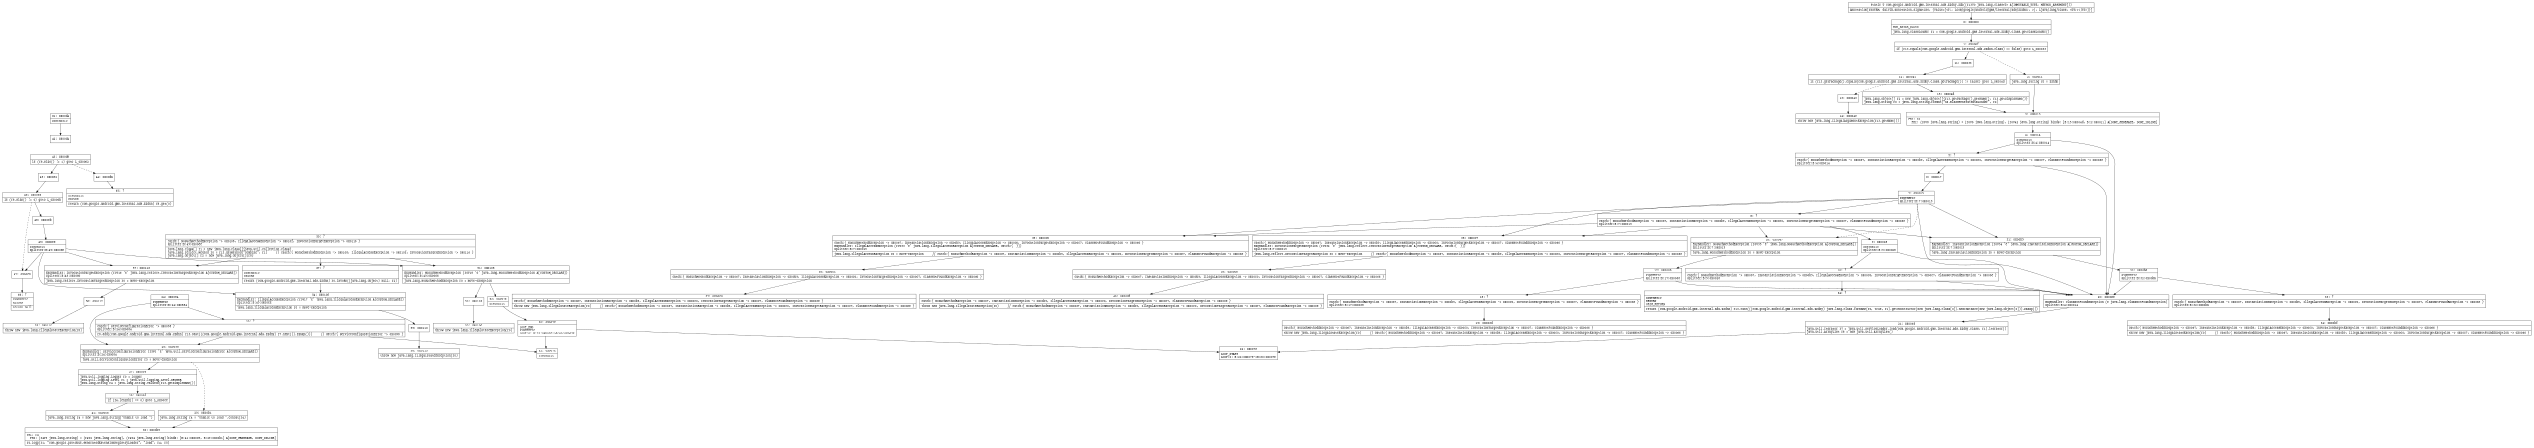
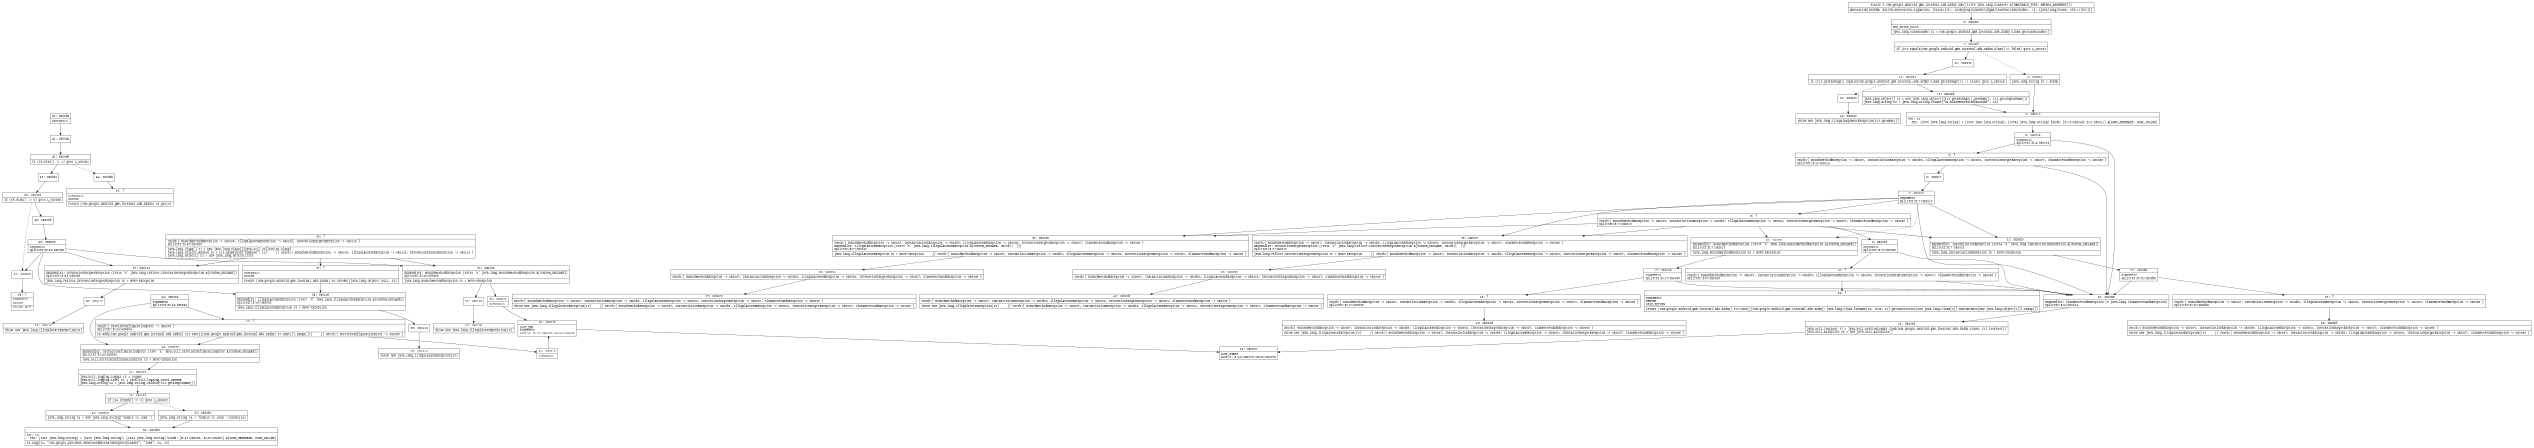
  digraph {
    fontname="Courier Prime"
    node [fontname="Courier Prime" shape=record]
    edge [fontname="Courier Prime"]
    n1 [label="{0\:\ 0x0000|MTH_ENTER_BLOCK\l|java.lang.ClassLoader r1 = com.google.android.gms.internal.ads.zzdny.class.getClassLoader()\l}"]
    n2 [label="{1\:\ 0x000f|if (r13.equals(com.google.android.gms.internal.ads.zzdnn.class) == false) goto L_0x0033\l}"]
    n3 [label="{2\:\ 0x0011|java.lang.String r0 = zzhhb\l}"]
    n4 [label="{11\:\ 0x0033}"]
    n5 [label="{3\:\ 0x0013|PHI: r0 \l  PHI: (r0v8 java.lang.String) = (r0v6 java.lang.String), (r0v42 java.lang.String) binds: [B:15:0x004d, B:2:0x0011] A[DONT_GENERATE, DONT_INLINE]\l}"]
    n6 [label="{12\:\ 0x0041|if (r13.getPackage().equals(com.google.android.gms.internal.ads.zzdny.class.getPackage()) != false) goto L_0x004d\l}"]
    n7 [label="{4\:\ 0x0014|SYNTHETIC\lSplitter:B:4:0x0014\l}"]
    n8 [label="{5\:\ ?|Catch:\{ NoSuchMethodException \-\> 0x0067, InstantiationException \-\> 0x00b9, IllegalAccessException \-\> 0x00c0, InvocationTargetException \-\> 0x00c7, ClassNotFoundException \-\> 0x006e \}\lSplitter:B:4:0x0014\l}"]
    n9 [label="{20\:\ 0x006e|ExcHandler: ClassNotFoundException (e java.lang.ClassNotFoundException)\lSplitter:B:4:0x0014\l}"]
    n10 [label="{6\:\ 0x0017}"]
    n11 [label="{21\:\ 0x006f|java.util.Iterator r7 = java.util.ServiceLoader.load(com.google.android.gms.internal.ads.zzdny.class, r1).iterator()\ljava.util.ArrayList r8 = new java.util.ArrayList()\l}"]
    n12 [label="{7\:\ 0x0019|SYNTHETIC\lSplitter:B:7:0x0019\l}"]
    n13 [label="{8\:\ ?|Catch:\{ NoSuchMethodException \-\> 0x0067, InstantiationException \-\> 0x00b9, IllegalAccessException \-\> 0x00c0, InvocationTargetException \-\> 0x00c7, ClassNotFoundException \-\> 0x006e \}\lSplitter:B:7:0x0019\l}"]
    n14 [label="{16\:\ 0x0067|ExcHandler: NoSuchMethodException (r0v35 'e' java.lang.NoSuchMethodException A[CUSTOM_DECLARE])\lSplitter:B:7:0x0019\l|java.lang.NoSuchMethodException r0 = move\-exception\l}"]
    n15 [label="{31\:\ 0x00b9|ExcHandler: InstantiationException (r0v34 'e' java.lang.InstantiationException A[CUSTOM_DECLARE])\lSplitter:B:7:0x0019\l|java.lang.InstantiationException r0 = move\-exception\l}"]
    n16 [label="{35\:\ 0x00c0|Catch:\{ NoSuchMethodException \-\> 0x0067, InstantiationException \-\> 0x00b9, IllegalAccessException \-\> 0x00c0, InvocationTargetException \-\> 0x00c7, ClassNotFoundException \-\> 0x006e \}\lExcHandler: IllegalAccessException (r0v33 'e' java.lang.IllegalAccessException A[CUSTOM_DECLARE, Catch:\{  \}])\lSplitter:B:7:0x0019\l|java.lang.IllegalAccessException r0 = move\-exception     \/\/ Catch:\{ NoSuchMethodException \-\> 0x0067, InstantiationException \-\> 0x00b9, IllegalAccessException \-\> 0x00c0, InvocationTargetException \-\> 0x00c7, ClassNotFoundException \-\> 0x006e \}\l}"]
    n17 [label="{38\:\ 0x00c7|Catch:\{ NoSuchMethodException \-\> 0x0067, InstantiationException \-\> 0x00b9, IllegalAccessException \-\> 0x00c0, InvocationTargetException \-\> 0x00c7, ClassNotFoundException \-\> 0x006e \}\lExcHandler: InvocationTargetException (r0v32 'e' java.lang.reflect.InvocationTargetException A[CUSTOM_DECLARE, Catch:\{  \}])\lSplitter:B:7:0x0019\l|java.lang.reflect.InvocationTargetException r0 = move\-exception     \/\/ Catch:\{ NoSuchMethodException \-\> 0x0067, InstantiationException \-\> 0x00b9, IllegalAccessException \-\> 0x00c0, InvocationTargetException \-\> 0x00c7, ClassNotFoundException \-\> 0x006e \}\l}"]
    n18 [label="{9\:\ 0x0028|SYNTHETIC\lSplitter:B:9:0x0028\l}"]
    n19 [label="{17\:\ 0x0068|SYNTHETIC\lSplitter:B:17:0x0068\l}"]
    n20 [label="{32\:\ 0x00ba|SYNTHETIC\lSplitter:B:32:0x00ba\l}"]
    n21 [label="{36\:\ 0x00c1|Catch:\{ NoSuchMethodException \-\> 0x0067, InstantiationException \-\> 0x00b9, IllegalAccessException \-\> 0x00c0, InvocationTargetException \-\> 0x00c7, ClassNotFoundException \-\> 0x006e \}\l}"]
    n22 [label="{39\:\ 0x00c8|Catch:\{ NoSuchMethodException \-\> 0x0067, InstantiationException \-\> 0x00b9, IllegalAccessException \-\> 0x00c0, InvocationTargetException \-\> 0x00c7, ClassNotFoundException \-\> 0x006e \}\l}"]
    n23 [label="{10\:\ ?|Catch:\{ NoSuchMethodException \-\> 0x0067, InstantiationException \-\> 0x00b9, IllegalAccessException \-\> 0x00c0, InvocationTargetException \-\> 0x00c7, ClassNotFoundException \-\> 0x006e \}\lSplitter:B:9:0x0028\l}"]
    n24 [label="{64\:\ ?|SYNTHETIC\lRETURN\lORIG_RETURN\l|return (com.google.android.gms.internal.ads.zzdnn) r13.cast(((com.google.android.gms.internal.ads.zzdny) java.lang.Class.forName(r0, true, r1).getConstructor(new java.lang.Class[0]).newInstance(new java.lang.Object[0])).zzaxp())\l}"]
    n25 [label="{13\:\ 0x0043}"]
    n26 [label="{15\:\ 0x004d|java.lang.Object[] r2 = new java.lang.Object[]\{r13.getPackage().getName(), r13.getSimpleName()\}\ljava.lang.String r0 = java.lang.String.format(\"%s.BlazeGenerated%sLoader\", r2)\l}"]
    n27 [label="{14\:\ 0x004c|throw new java.lang.IllegalArgumentException(r13.getName())\l}"]
    n28 [label="{18\:\ ?|Catch:\{ NoSuchMethodException \-\> 0x0067, InstantiationException \-\> 0x00b9, IllegalAccessException \-\> 0x00c0, InvocationTargetException \-\> 0x00c7, ClassNotFoundException \-\> 0x006e \}\lSplitter:B:17:0x0068\l}"]
    n29 [label="{19\:\ 0x006d|Catch:\{ NoSuchMethodException \-\> 0x0067, InstantiationException \-\> 0x00b9, IllegalAccessException \-\> 0x00c0, InvocationTargetException \-\> 0x00c7, ClassNotFoundException \-\> 0x006e \}\l|throw new java.lang.IllegalStateException(r0)     \/\/ Catch:\{ NoSuchMethodException \-\> 0x0067, InstantiationException \-\> 0x00b9, IllegalAccessException \-\> 0x00c0, InvocationTargetException \-\> 0x00c7, ClassNotFoundException \-\> 0x006e \}\l}"]
    n30 [label="{22\:\ 0x007e|LOOP_START\lLOOP:0: B:22:0x007e\-\>B:60:0x007e\l}"]
    n31 [label="{24\:\ 0x0084|SYNTHETIC\lSplitter:B:24:0x0884\l}"]
    n32 [label="{25\:\ ?|Catch:\{ ServiceConfigurationError \-\> 0x0098 \}\lSplitter:B:24:0x0084\l|r8.add((com.google.android.gms.internal.ads.zzdnn) r13.cast(((com.google.android.gms.internal.ads.zzdny) r7.next()).zzaxp()))     \/\/ Catch:\{ ServiceConfigurationError \-\> 0x0098 \}\l}"]
    n33 [label="{26\:\ 0x0098|ExcHandler: ServiceConfigurationError (r5v0 'e' java.util.ServiceConfigurationError A[CUSTOM_DECLARE])\lSplitter:B:24:0x0084\l|java.util.ServiceConfigurationError r5 = move\-exception\l}"]
    n34 [label="{61\:\ 0x00d4|SYNTHETIC\l}"]
    n35 [label="{42\:\ 0x00d4}"]
    n36 [label="{62\:\ 0x007e|SYNTHETIC\l}"]
    n37 [label="{27\:\ 0x0099|java.util.logging.Logger r0 = logger\ljava.util.logging.Level r1 = java.util.logging.Level.SEVERE\ljava.lang.String r4 = java.lang.String.valueOf(r13.getSimpleName())\l}"]
    n38 [label="{60\:\ 0x007e|LOOP_END\lSYNTHETIC\lLOOP:0: B:22:0x007e\-\>B:60:0x007e\l}"]
    n39 [label="{28\:\ 0x00af|if (r4.length() == 0) goto L_0x00ce\l}"]
    n40 [label="{29\:\ 0x00b1|java.lang.String r4 = \"Unable to load \".concat(r4)\l}"]
    n41 [label="{41\:\ 0x00ce|java.lang.String r4 = new java.lang.String(\"Unable to load \")\l}"]
    n42 [label="{30\:\ 0x00b5|PHI: r4 \l  PHI: (r4v3 java.lang.String) = (r4v2 java.lang.String), (r4v4 java.lang.String) binds: [B:41:0x00ce, B:29:0x00b1] A[DONT_GENERATE, DONT_INLINE]\l|r0.logp(r1, \"com.google.protobuf.GeneratedExtensionRegistryLoader\", \"load\", r4, r5)\l}"]
    n43 [label="{63\:\ 0x007e|SYNTHETIC\l}"]
    n44 [label="{33\:\ ?|Catch:\{ NoSuchMethodException \-\> 0x0067, InstantiationException \-\> 0x00b9, IllegalAccessException \-\> 0x00c0, InvocationTargetException \-\> 0x00c7, ClassNotFoundException \-\> 0x006e \}\lSplitter:B:32:0x00ba\l}"]
    n45 [label="{34\:\ 0x00bf|Catch:\{ NoSuchMethodException \-\> 0x0067, InstantiationException \-\> 0x00b9, IllegalAccessException \-\> 0x00c0, InvocationTargetException \-\> 0x00c7, ClassNotFoundException \-\> 0x006e \}\l|throw new java.lang.IllegalStateException(r0)     \/\/ Catch:\{ NoSuchMethodException \-\> 0x0067, InstantiationException \-\> 0x00b9, IllegalAccessException \-\> 0x00c0, InvocationTargetException \-\> 0x00c7, ClassNotFoundException \-\> 0x006e \}\l}"]
    n46 [label="{37\:\ 0x00c6|Catch:\{ NoSuchMethodException \-\> 0x0067, InstantiationException \-\> 0x00b9, IllegalAccessException \-\> 0x00c0, InvocationTargetException \-\> 0x00c7, ClassNotFoundException \-\> 0x006e \}\l|throw new java.lang.IllegalStateException(r0)     \/\/ Catch:\{ NoSuchMethodException \-\> 0x0067, InstantiationException \-\> 0x00b9, IllegalAccessException \-\> 0x00c0, InvocationTargetException \-\> 0x00c7, ClassNotFoundException \-\> 0x006e \}\l}"]
    n47 [label="{40\:\ 0x00cd|Catch:\{ NoSuchMethodException \-\> 0x0067, InstantiationException \-\> 0x00b9, IllegalAccessException \-\> 0x00c0, InvocationTargetException \-\> 0x00c7, ClassNotFoundException \-\> 0x006e \}\l|throw new java.lang.IllegalStateException(r0)     \/\/ Catch:\{ NoSuchMethodException \-\> 0x0067, InstantiationException \-\> 0x00b9, IllegalAccessException \-\> 0x00c0, InvocationTargetException \-\> 0x00c7, ClassNotFoundException \-\> 0x006e \}\l}"]
    n48 [label="{43\:\ 0x00d8|if (r8.size() != 1) goto L_0x00e2\l}"]
    n49 [label="{44\:\ 0x00da}"]
    n50 [label="{45\:\ 0x00e2}"]
    n51 [label="{65\:\ ?|SYNTHETIC\lRETURN\l|return (com.google.android.gms.internal.ads.zzdnn) r8.get(0)\l}"]
    n52 [label="{46\:\ 0x00e6|if (r8.size() != 0) goto L_0x00eb\l}"]
    n53 [label="{47\:\ 0x00e8}"]
    n54 [label="{48\:\ 0x00eb}"]
    n55 [label="{66\:\ ?|SYNTHETIC\lRETURN\l|return null\l}"]
    n56 [label="{49\:\ 0x00ee|SYNTHETIC\lSplitter:B:49:0x00ee\l}"]
    n57 [label="{51\:\ 0x0108|ExcHandler: NoSuchMethodException (r0v18 'e' java.lang.NoSuchMethodException A[CUSTOM_DECLARE])\lSplitter:B:49:0x00ee\l|java.lang.NoSuchMethodException r0 = move\-exception\l}"]
    n58 [label="{54\:\ 0x010f|ExcHandler: IllegalAccessException (r0v17 'e' java.lang.IllegalAccessException A[CUSTOM_DECLARE])\lSplitter:B:49:0x00ee\l|java.lang.IllegalAccessException r0 = move\-exception\l}"]
    n59 [label="{57\:\ 0x0116|ExcHandler: InvocationTargetException (r0v16 'e' java.lang.reflect.InvocationTargetException A[CUSTOM_DECLARE])\lSplitter:B:49:0x00ee\l|java.lang.reflect.InvocationTargetException r0 = move\-exception\l}"]
    n60 [label="{50\:\ ?|Catch:\{ NoSuchMethodException \-\> 0x0108, IllegalAccessException \-\> 0x010f, InvocationTargetException \-\> 0x0116 \}\lSplitter:B:49:0x00ee\l|java.lang.Class[] r1 = new java.lang.Class[]\{java.util.Collection.class\}\ljava.lang.reflect.Method r0 = r13.getMethod(\"combine\", r1)     \/\/ Catch:\{ NoSuchMethodException \-\> 0x0108, IllegalAccessException \-\> 0x010f, InvocationTargetException \-\> 0x0116 \}\ljava.lang.Object[] r2 = new java.lang.Object[]\{r8\}\l}"]
    n61 [label="{67\:\ ?|SYNTHETIC\lRETURN\l|return (com.google.android.gms.internal.ads.zzdnn) r0.invoke((java.lang.Object) null, r2)\l}"]
    n62 [label="{52\:\ 0x0109}"]
    n63 [label="{55\:\ 0x0110}"]
    n64 [label="{58\:\ 0x0117}"]
    n65 [label="{53\:\ 0x010e|throw new java.lang.IllegalStateException(r0)\l}"]
    n66 [label="{56\:\ 0x0115|throw new java.lang.IllegalStateException(r0)\l}"]
    n67 [label="{59\:\ 0x011c|throw new java.lang.IllegalStateException(r0)\l}"]
    n68 [label="{static T com.google.android.gms.internal.ads.zzdny.zzb((r13v0 java.lang.Class\<T\> A[IMMUTABLE_TYPE, METHOD_ARGUMENT]))  | Annotation[SYSTEM, dalvik.annotation.Signature, \{value=[\<T:, Lcom\/google\/android\/gms\/internal\/ads\/zzdnn;, \>(, Ljava\/lang\/Class, \<TT;\>;)TT;]\}]\l}"]
    n1 -> n2
    n2 -> n3 [style=dashed]
    n2 -> n4
    n3 -> n5
    n4 -> n6
    n5 -> n7
    n6 -> n25 [style=dashed]
    n6 -> n26
    n7 -> n8
    n7 -> n9
    n8 -> n9
    n8 -> n10
    n9 -> n11
    n10 -> n12
    n11 -> n30
    n12 -> n9
    n12 -> n13
    n12 -> n14 [style=dashed]
    n12 -> n15
    n12 -> n16
    n12 -> n17
    n13 -> n14
    n13 -> n15
    n13 -> n16
    n13 -> n17
    n13 -> n18
    n14 -> n19
    n15 -> n20
    n16 -> n21
    n17 -> n22
    n18 -> n9
    n18 -> n23
    n19 -> n9
    n19 -> n28
    n20 -> n9
    n20 -> n44
    n21 -> n46
    n22 -> n47
    n23 -> n9
    n23 -> n24
    n25 -> n27
    n26 -> n5
    n28 -> n29
    n31 -> n32
    n31 -> n33
    n32 -> n33
    n32 -> n36
    n33 -> n37
    n34 -> n35
-   n38 -> n36
+   n35 -> n48
+   n36 -> n38
    n37 -> n39
    n38 -> n30
-   n33 -> n40 [style=dashed]
+   n39 -> n40 [style=dashed]
    n39 -> n41
    n40 -> n42
    n41 -> n42
    n43 -> n38
    n44 -> n45
    n48 -> n49 [style=dashed]
    n48 -> n50
    n49 -> n51
    n50 -> n52
    n52 -> n53 [style=dashed]
    n52 -> n54
    n53 -> n55
    n54 -> n56
    n56 -> n53
    n56 -> n57
    n56 -> n58
    n56 -> n59
    n57 -> n43
    n57 -> n62
    n58 -> n63
    n59 -> n64
    n60 -> n57
    n60 -> n59
    n60 -> n61
    n61 -> n58
    n62 -> n65
    n63 -> n66
    n64 -> n67
    n68 -> n1
  }
